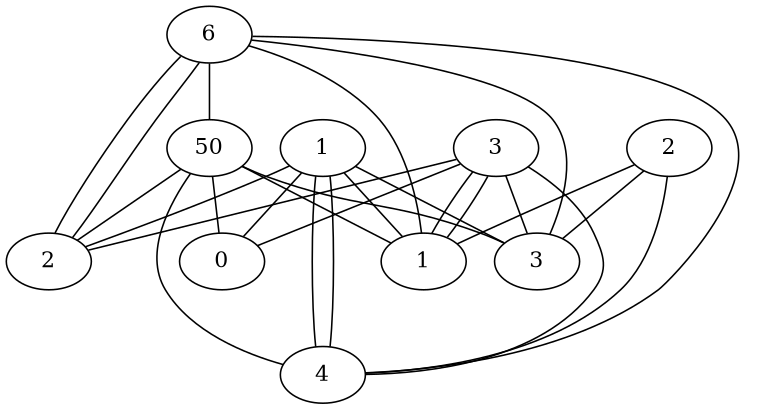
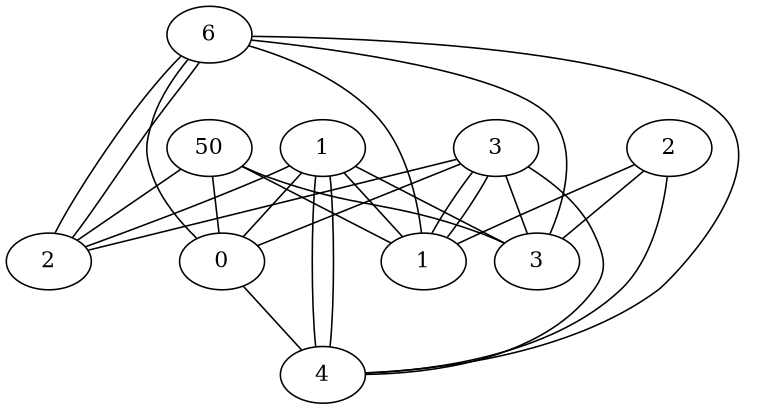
  graph {
    n1 [label=50]
    0
    1
    2
    3
    4
    n7 [label=1]
    n8 [label=6]
    n9 [label=2]
    n10 [label=3]
    n1 -- 0
    n1 -- 1
    n1 -- 2
    n1 -- 3
-   n1 -- 4
+   0 -- 4
    n7 -- 0
    n7 -- 1
    n7 -- 2
    n7 -- 3
    n7 -- 4
    n7 -- 4
-   n8 -- n1
+   n8 -- 0
    n8 -- 1
    n8 -- 2
    n8 -- 2
    n8 -- 3
    n8 -- 4
    n9 -- 1
    n9 -- 3
    n9 -- 4
    n10 -- 0
    n10 -- 1
    n10 -- 1
    n10 -- 2
    n10 -- 3
    n10 -- 4
  }
